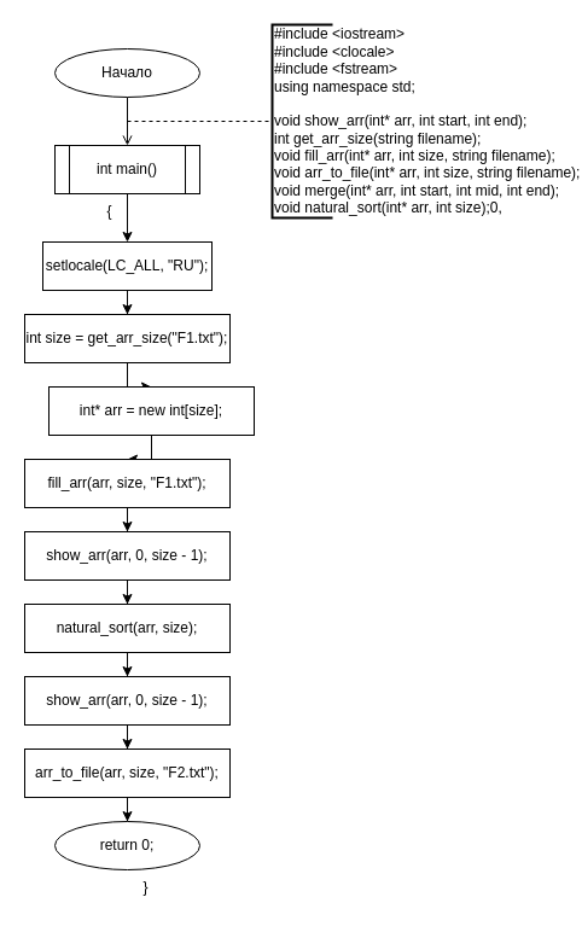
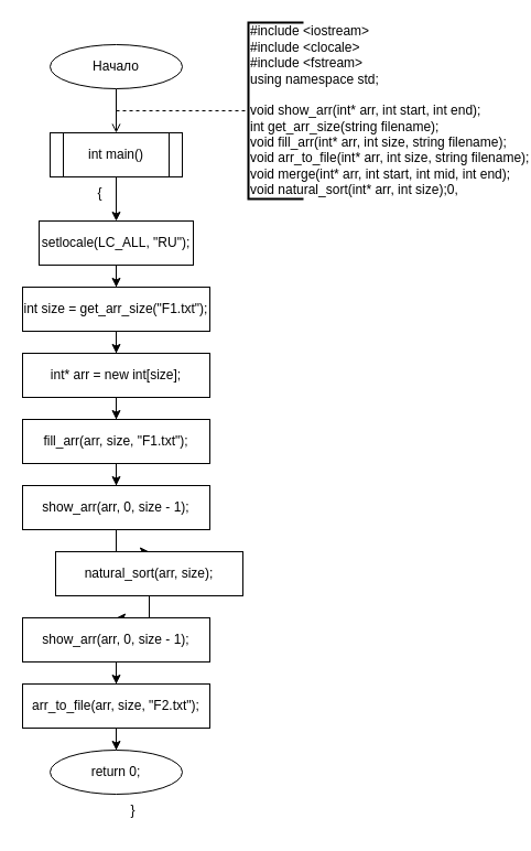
  <mxCell id="0" />
  <mxCell id="1" parent="0" />
  <mxCell id="2" value="" style="edgeStyle=orthogonalEdgeStyle;rounded=0;orthogonalLoop=1;jettySize=auto;html=1;endArrow=open;" edge="1" parent="1" source="3" target="5"><mxGeometry relative="1" as="geometry" /></mxCell>
  <mxCell id="3" value="Начало" style="ellipse;whiteSpace=wrap;html=1;" vertex="1" parent="1"><mxGeometry x="45" y="40" width="120" height="40" as="geometry" /></mxCell>
  <mxCell id="4" value="" style="edgeStyle=orthogonalEdgeStyle;rounded=0;orthogonalLoop=1;jettySize=auto;html=1;" edge="1" parent="1" source="5" target="9"><mxGeometry relative="1" as="geometry" /></mxCell>
  <mxCell id="5" value="int main()" style="shape=process;whiteSpace=wrap;html=1;backgroundOutline=1;" vertex="1" parent="1"><mxGeometry x="45" y="120" width="120" height="40" as="geometry" /></mxCell>
  <mxCell id="6" value="" style="endArrow=none;dashed=1;html=1;rounded=0;" edge="1" parent="1" target="7"><mxGeometry width="50" height="50" relative="1" as="geometry"><mxPoint x="105" y="100" as="sourcePoint" /><mxPoint x="265" y="100" as="targetPoint" /></mxGeometry></mxCell>
  <mxCell id="7" value="&lt;div&gt;#include &amp;lt;iostream&amp;gt;&lt;/div&gt;&lt;div&gt;#include &amp;lt;clocale&amp;gt;&lt;/div&gt;&lt;div&gt;#include &amp;lt;fstream&amp;gt;&lt;/div&gt;&lt;div&gt;using namespace std;&lt;/div&gt;&lt;div&gt;&lt;br&gt;&lt;/div&gt;&lt;div&gt;void show_arr(int* arr, int start, int end);&lt;/div&gt;&lt;div&gt;int get_arr_size(string filename);&lt;/div&gt;&lt;div&gt;void fill_arr(int* arr, int size, string filename);&lt;/div&gt;&lt;div&gt;void arr_to_file(int* arr, int size, string filename);&lt;/div&gt;&lt;div&gt;void merge(int* arr, int start, int mid, int end);&lt;/div&gt;&lt;div&gt;void natural_sort(int* arr, int size);0,&lt;/div&gt;" style="strokeWidth=2;html=1;shape=mxgraph.flowchart.annotation_1;align=left;pointerEvents=1;" vertex="1" parent="1"><mxGeometry x="225" y="20" width="50" height="160" as="geometry" /></mxCell>
  <mxCell id="8" value="" style="edgeStyle=orthogonalEdgeStyle;rounded=0;orthogonalLoop=1;jettySize=auto;html=1;" edge="1" parent="1" source="9" target="12"><mxGeometry relative="1" as="geometry" /></mxCell>
  <mxCell id="9" value="setlocale(LC_ALL, &quot;RU&quot;);" style="whiteSpace=wrap;html=1;" vertex="1" parent="1"><mxGeometry x="35" y="200" width="140" height="40" as="geometry" /></mxCell>
  <mxCell id="10" value="{" style="text;html=1;align=center;verticalAlign=middle;resizable=0;points=[];autosize=1;strokeColor=none;fillColor=none;" vertex="1" parent="1"><mxGeometry x="75" y="160" width="30" height="30" as="geometry" /></mxCell>
  <mxCell id="11" value="" style="edgeStyle=orthogonalEdgeStyle;rounded=0;orthogonalLoop=1;jettySize=auto;html=1;" edge="1" parent="1" source="12" target="14"><mxGeometry relative="1" as="geometry" /></mxCell>
  <mxCell id="12" value="int size = get_arr_size(&quot;F1.txt&quot;);" style="whiteSpace=wrap;html=1;" vertex="1" parent="1"><mxGeometry x="20" y="260" width="170" height="40" as="geometry" /></mxCell>
  <mxCell id="13" value="" style="edgeStyle=orthogonalEdgeStyle;rounded=0;orthogonalLoop=1;jettySize=auto;html=1;" edge="1" parent="1" source="14" target="16"><mxGeometry relative="1" as="geometry" /></mxCell>
- <mxCell id="14" value="int* arr = new int[size];" style="whiteSpace=wrap;html=1;" vertex="1" parent="1"><mxGeometry x="40" y="320" width="170" height="40" as="geometry" /></mxCell>
+ <mxCell id="14" value="int* arr = new int[size];" style="whiteSpace=wrap;html=1;" vertex="1" parent="1"><mxGeometry x="20" y="320" width="170" height="40" as="geometry" /></mxCell>
  <mxCell id="15" value="" style="edgeStyle=orthogonalEdgeStyle;rounded=0;orthogonalLoop=1;jettySize=auto;html=1;" edge="1" parent="1" source="16" target="18"><mxGeometry relative="1" as="geometry" /></mxCell>
  <mxCell id="16" value="fill_arr(arr, size, &quot;F1.txt&quot;);" style="whiteSpace=wrap;html=1;" vertex="1" parent="1"><mxGeometry x="20" y="380" width="170" height="40" as="geometry" /></mxCell>
  <mxCell id="17" value="" style="edgeStyle=orthogonalEdgeStyle;rounded=0;orthogonalLoop=1;jettySize=auto;html=1;" edge="1" parent="1" source="18" target="20"><mxGeometry relative="1" as="geometry" /></mxCell>
  <mxCell id="18" value="show_arr(arr, 0, size - 1);" style="whiteSpace=wrap;html=1;" vertex="1" parent="1"><mxGeometry x="20" y="440" width="170" height="40" as="geometry" /></mxCell>
  <mxCell id="19" value="" style="edgeStyle=orthogonalEdgeStyle;rounded=0;orthogonalLoop=1;jettySize=auto;html=1;" edge="1" parent="1" source="20" target="22"><mxGeometry relative="1" as="geometry" /></mxCell>
- <mxCell id="20" value="natural_sort(arr, size);" style="whiteSpace=wrap;html=1;" vertex="1" parent="1"><mxGeometry x="20" y="500" width="170" height="40" as="geometry" /></mxCell>
+ <mxCell id="20" value="natural_sort(arr, size);" style="whiteSpace=wrap;html=1;" vertex="1" parent="1"><mxGeometry x="50" y="500" width="170" height="40" as="geometry" /></mxCell>
  <mxCell id="21" value="" style="edgeStyle=orthogonalEdgeStyle;rounded=0;orthogonalLoop=1;jettySize=auto;html=1;" edge="1" parent="1" source="22" target="24"><mxGeometry relative="1" as="geometry" /></mxCell>
  <mxCell id="22" value="show_arr(arr, 0, size - 1);" style="whiteSpace=wrap;html=1;" vertex="1" parent="1"><mxGeometry x="20" y="560" width="170" height="40" as="geometry" /></mxCell>
  <mxCell id="23" style="edgeStyle=orthogonalEdgeStyle;rounded=0;orthogonalLoop=1;jettySize=auto;html=1;entryX=0.5;entryY=0;entryDx=0;entryDy=0;" edge="1" parent="1" source="24" target="25"><mxGeometry relative="1" as="geometry" /></mxCell>
  <mxCell id="24" value="arr_to_file(arr, size, &quot;F2.txt&quot;);" style="whiteSpace=wrap;html=1;" vertex="1" parent="1"><mxGeometry x="20" y="620" width="170" height="40" as="geometry" /></mxCell>
  <mxCell id="25" value="return 0;" style="ellipse;whiteSpace=wrap;html=1;" vertex="1" parent="1"><mxGeometry x="45" y="680" width="120" height="40" as="geometry" /></mxCell>
  <mxCell id="26" value="}" style="text;html=1;align=center;verticalAlign=middle;resizable=0;points=[];autosize=1;strokeColor=none;fillColor=none;" vertex="1" parent="1"><mxGeometry x="105" y="720" width="30" height="30" as="geometry" /></mxCell>
